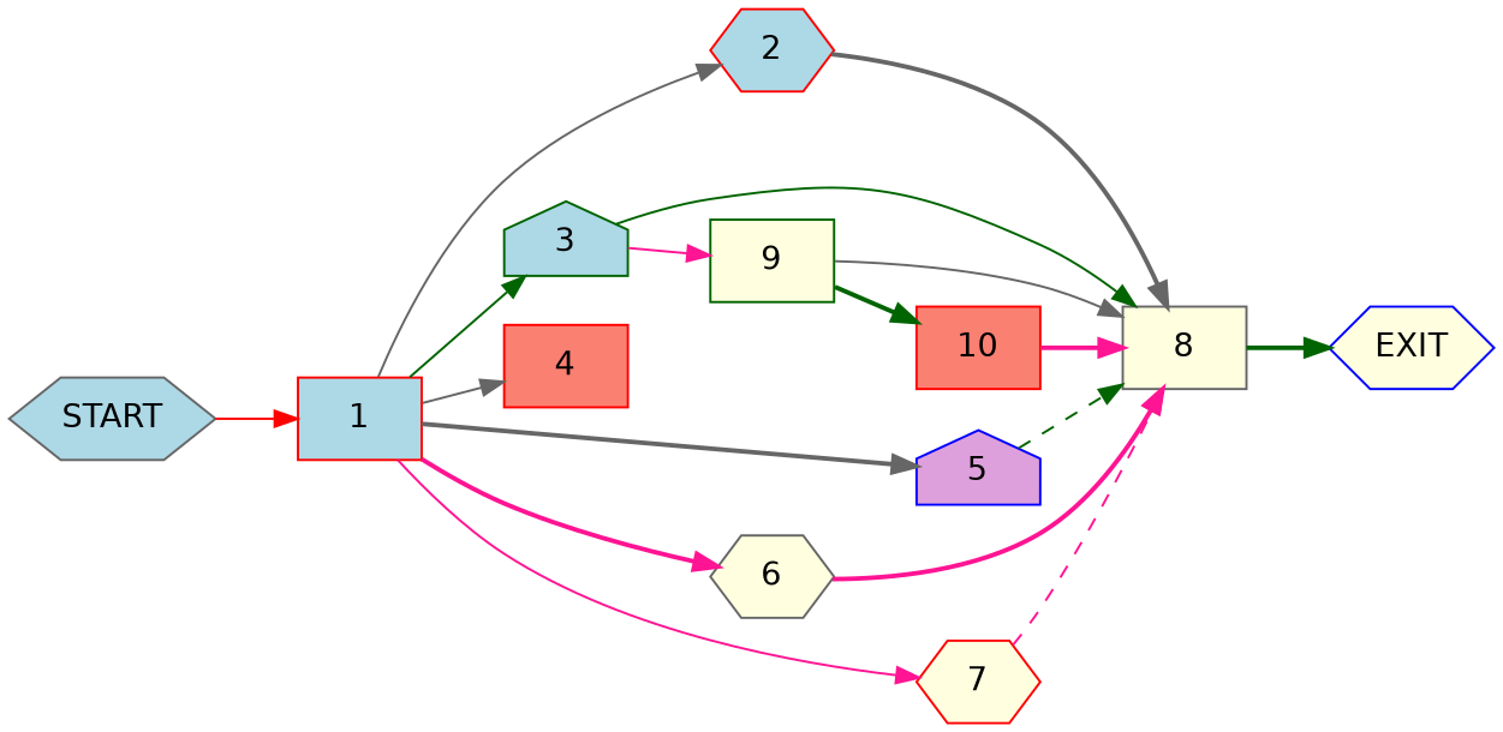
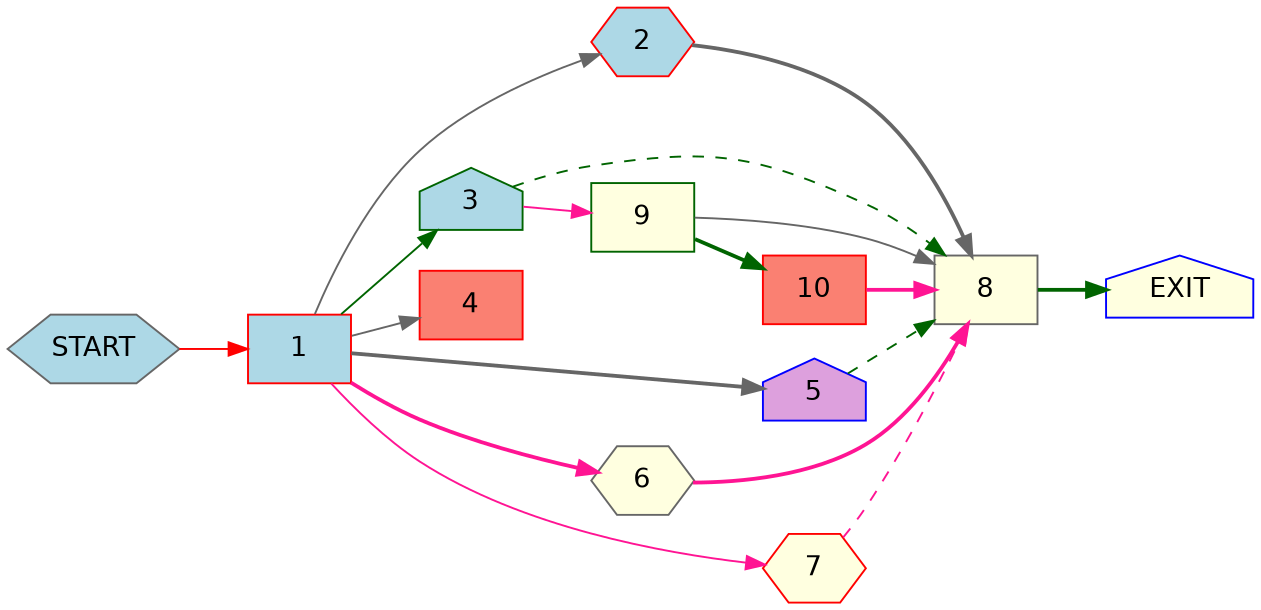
  digraph {
    fontname="DejaVu Sans"
    rankdir=LR
    node [color=red fillcolor=lightyellow fontname="DejaVu Sans" shape=box style=filled]
    edge [color=deeppink fontname="DejaVu Sans" style=solid]
    n1 [color=gray40 fillcolor=lightblue label=START shape=hexagon]
    1 [fillcolor=lightblue]
    2 [fillcolor=lightblue shape=hexagon]
    3 [color=darkgreen fillcolor=lightblue shape=house]
    4 [fillcolor=salmon]
    5 [color=blue fillcolor=plum shape=house]
    6 [color=gray40 shape=hexagon]
    7 [shape=hexagon]
    8 [color=gray40]
    9 [color=darkgreen]
-   n11 [color=blue label=EXIT shape=hexagon]
+   n11 [color=blue label=EXIT shape=house]
    10 [fillcolor=salmon]
    n1 -> 1 [color=red]
    1 -> 2 [color=gray40]
    1 -> 3 [color=darkgreen]
    1 -> 4 [color=gray40]
    1 -> 5 [color=gray40 style=bold]
    1 -> 6 [style=bold]
    1 -> 7
    2 -> 8 [color=gray40 style=bold]
-   3 -> 8 [color=darkgreen]
+   3 -> 8 [color=darkgreen style=dashed]
    3 -> 9
    5 -> 8 [color=darkgreen style=dashed]
    6 -> 8 [style=bold]
    7 -> 8 [style=dashed]
    8 -> n11 [color=darkgreen style=bold]
    9 -> 8 [color=gray40]
    9 -> 10 [color=darkgreen style=bold]
    10 -> 8 [style=bold]
  }
